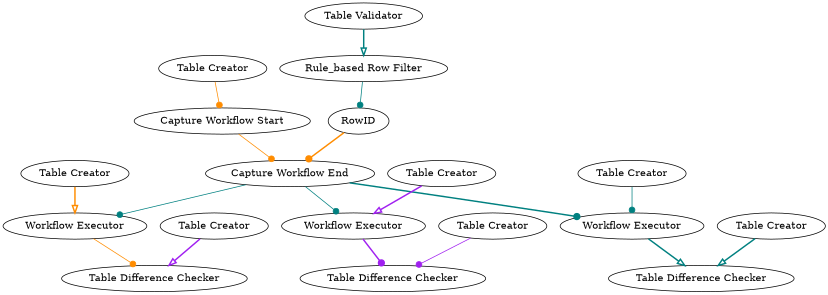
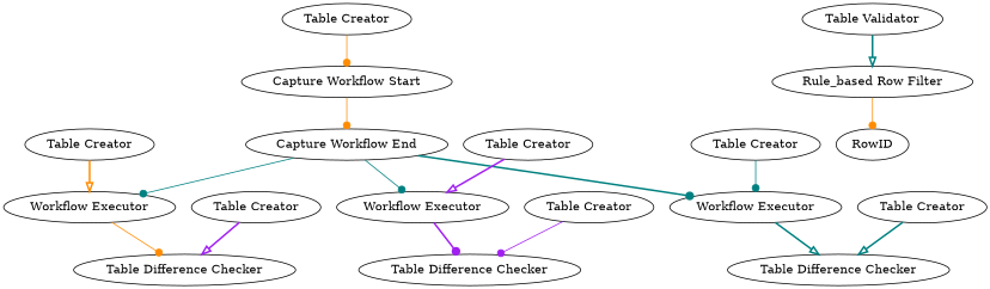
  digraph {
    rankdir=TB
    edge [arrowhead=dot color=teal style=bold]
    n1 [label="Capture Workflow End"]
    n2 [label="Workflow Executor"]
    n3 [label="Workflow Executor"]
    n4 [label="Workflow Executor"]
    n5 [label="Table Difference Checker"]
    n6 [label="Table Difference Checker"]
    n7 [label="Table Difference Checker"]
    n8 [label="Table Creator"]
    n9 [label="Capture Workflow Start"]
    n10 [label="Table Validator"]
    n11 [label="Rule_based Row Filter"]
    n12 [label="Table Creator"]
    n13 [label="Table Creator"]
    n14 [label=RowID]
    n15 [label="Table Creator"]
    n16 [label="Table Creator"]
    n17 [label="Table Creator"]
    n18 [label="Table Creator"]
    n1 -> n2 [style=solid]
    n1 -> n3 [style=solid]
    n1 -> n4
    n2 -> n5 [color=darkorange style=solid]
    n3 -> n6 [color=purple]
    n4 -> n7 [arrowhead=onormal]
    n8 -> n9 [color=darkorange style=solid]
    n9 -> n1 [color=darkorange style=solid]
    n10 -> n11 [arrowhead=onormal]
-   n11 -> n14 [style=solid]
+   n11 -> n14 [color=darkorange style=solid]
    n12 -> n2 [arrowhead=onormal color=darkorange]
    n13 -> n5 [arrowhead=onormal color=purple]
-   n14 -> n1 [color=darkorange]
    n15 -> n6 [color=purple style=solid]
    n16 -> n3 [arrowhead=onormal color=purple]
    n17 -> n7 [arrowhead=onormal]
    n18 -> n4 [style=solid]
  }
